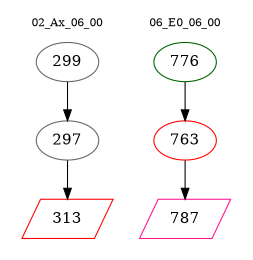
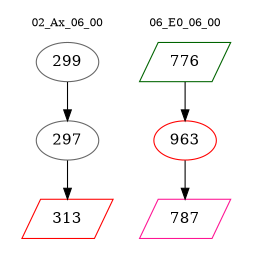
  digraph {
    node [color=gray40 shape=ellipse]
    edge [color=black]
    n1 [label=299]
    n2 [label=297]
    n3 [color=red label=313 shape=parallelogram]
-   n4 [color=darkgreen label=776]
-   n5 [color=red label=763]
+   n4 [color=darkgreen label=776 shape=parallelogram]
+   n5 [color=red label=963]
    n6 [color=deeppink label=787 shape=parallelogram]
    subgraph cluster_1 {
      color=white
      fontsize=10
      label="02_Ax_06_00"
      n1
      n2
      n3
    }
    subgraph cluster_2 {
      color=white
      fontsize=10
      label="06_E0_06_00"
      n4
      n5
      n6
    }
    n1 -> n2
    n2 -> n3
    n4 -> n5
    n5 -> n6
  }
